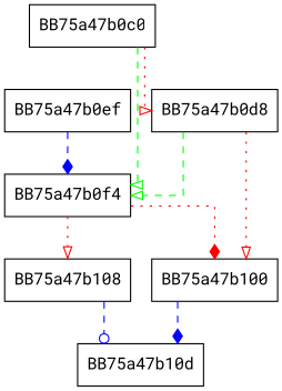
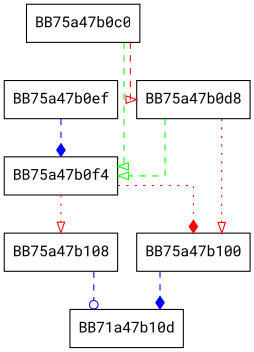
  digraph {
    fontname="Roboto Mono"
    splines=ortho
    node [fontname="Roboto Mono" shape=box]
    edge [arrowhead=onormal color=red fontname="Roboto Mono" style=dashed]
    BB75a47b0c0
    BB75a47b0f4
    BB75a47b0d8
    BB75a47b108
    BB75a47b100
-   BB75a47b10d
+   BB75a47b10d [label=BB71a47b10d]
    BB75a47b0ef
    BB75a47b0c0 -> BB75a47b0f4 [color=green]
-   BB75a47b0c0 -> BB75a47b0d8 [style=dotted]
+   BB75a47b0c0 -> BB75a47b0d8
    BB75a47b0f4 -> BB75a47b108 [style=dotted]
    BB75a47b0f4 -> BB75a47b100 [arrowhead=diamond style=dotted]
    BB75a47b0d8 -> BB75a47b0f4 [color=green]
    BB75a47b0d8 -> BB75a47b100 [style=dotted]
    BB75a47b108 -> BB75a47b10d [arrowhead=odot color=blue]
    BB75a47b100 -> BB75a47b10d [arrowhead=diamond color=blue]
    BB75a47b0ef -> BB75a47b0f4 [arrowhead=diamond color=blue]
  }
